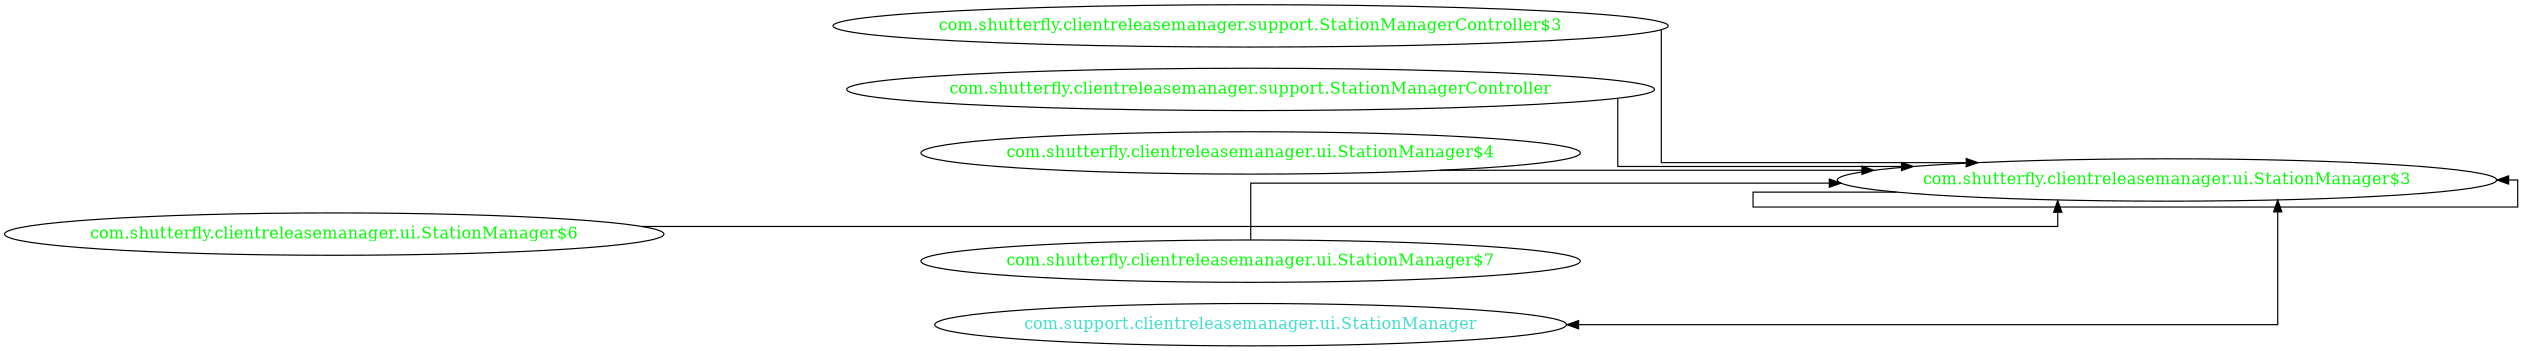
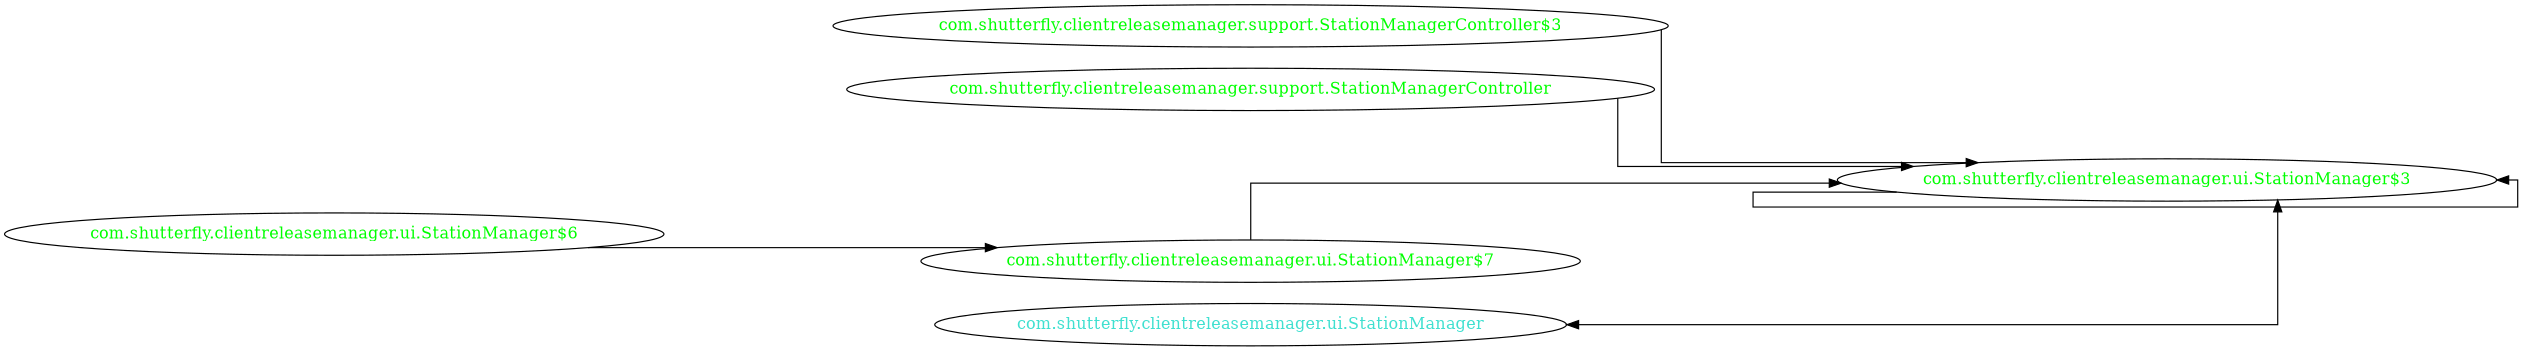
  digraph {
    concentrate=true
    fontname="DejaVu Serif"
    rankdir=LR
    ranksep=2.0
    splines=ortho
    node [fontcolor=green fontname="DejaVu Serif"]
    edge [fontname="DejaVu Serif"]
    "com.shutterfly.clientreleasemanager.ui.StationManager$3"
    "com.shutterfly.clientreleasemanager.support.StationManagerController$3"
    "com.shutterfly.clientreleasemanager.support.StationManagerController"
-   "com.shutterfly.clientreleasemanager.ui.StationManager$4"
    "com.shutterfly.clientreleasemanager.ui.StationManager$6"
    "com.shutterfly.clientreleasemanager.ui.StationManager$7"
-   "com.shutterfly.clientreleasemanager.ui.StationManager" [fontcolor=turquoise label="com.support.clientreleasemanager.ui.StationManager"]
+   "com.shutterfly.clientreleasemanager.ui.StationManager" [fontcolor=turquoise]
    "com.shutterfly.clientreleasemanager.ui.StationManager$3" -> "com.shutterfly.clientreleasemanager.ui.StationManager$3"
    "com.shutterfly.clientreleasemanager.support.StationManagerController$3" -> "com.shutterfly.clientreleasemanager.ui.StationManager$3"
    "com.shutterfly.clientreleasemanager.support.StationManagerController" -> "com.shutterfly.clientreleasemanager.ui.StationManager$3"
-   "com.shutterfly.clientreleasemanager.ui.StationManager$4" -> "com.shutterfly.clientreleasemanager.ui.StationManager$3"
-   "com.shutterfly.clientreleasemanager.ui.StationManager$6" -> "com.shutterfly.clientreleasemanager.ui.StationManager$3"
+   "com.shutterfly.clientreleasemanager.ui.StationManager$6" -> "com.shutterfly.clientreleasemanager.ui.StationManager$7"
    "com.shutterfly.clientreleasemanager.ui.StationManager$7" -> "com.shutterfly.clientreleasemanager.ui.StationManager$3"
    "com.shutterfly.clientreleasemanager.ui.StationManager" -> "com.shutterfly.clientreleasemanager.ui.StationManager$3" [dir=both]
  }
